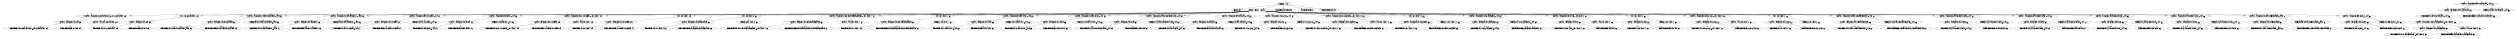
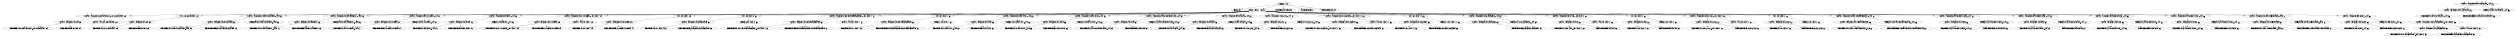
  digraph {
    n1 [label=<(METHOD,&lt;init&gt;)>]
    n2 [label=<(PARAM,this)>]
    n3 [label=<(BLOCK,&lt;empty&gt;,&lt;empty&gt;)>]
    n4 [label=<(MODIFIER,CONSTRUCTOR)>]
    n5 [label=<(MODIFIER,PUBLIC)>]
    n6 [label=<(METHOD_RETURN,void)>]
    n7 [label=<(&lt;operator&gt;.assignment,Commandline cmd = new Commandline())<SUB>209</SUB>>]
    n8 [label=<(&lt;init&gt;,new Commandline())<SUB>209</SUB>>]
    n9 [label=<(&lt;operator&gt;.assignment,boolean foundJavaFile = false)<SUB>245</SUB>>]
    n10 [label=<(&lt;operator&gt;.assignment,boolean failOnError = false)<SUB>246</SUB>>]
    n11 [label=<(&lt;operator&gt;.assignment,Path sourcePath = null)<SUB>247</SUB>>]
    n12 [label=<(&lt;operator&gt;.assignment,File destDir = null)<SUB>248</SUB>>]
    n13 [label=<(&lt;operator&gt;.assignment,Vector sourceFiles = new Vector())<SUB>249</SUB>>]
    n14 [label=<(&lt;init&gt;,new Vector())<SUB>249</SUB>>]
    n15 [label=<(&lt;init&gt;,new Vector(5))<SUB>250</SUB>>]
    n16 [label=<(&lt;operator&gt;.assignment,Vector excludePackageNames = new Vector(1))<SUB>251</SUB>>]
    n17 [label=<(&lt;init&gt;,new Vector(1))<SUB>251</SUB>>]
    n18 [label=<(&lt;operator&gt;.assignment,boolean author = true)<SUB>252</SUB>>]
    n19 [label=<(&lt;operator&gt;.assignment,boolean version = true)<SUB>253</SUB>>]
    n20 [label=<(&lt;operator&gt;.assignment,Javadoc$DocletInfo doclet = null)<SUB>254</SUB>>]
    n21 [label=<(&lt;operator&gt;.assignment,Path classpath = null)<SUB>255</SUB>>]
    n22 [label=<(&lt;operator&gt;.assignment,String group = null)<SUB>257</SUB>>]
    n23 [label=<(&lt;operator&gt;.assignment,Vector compileList = new Vector(10))<SUB>258</SUB>>]
    n24 [label=<(&lt;init&gt;,new Vector(10))<SUB>258</SUB>>]
    n25 [label=<(&lt;operator&gt;.assignment,String packageList = null)<SUB>259</SUB>>]
    n26 [label=<(&lt;operator&gt;.assignment,Vector links = new Vector(2))<SUB>260</SUB>>]
    n27 [label=<(&lt;init&gt;,new Vector(2))<SUB>260</SUB>>]
    n28 [label=<(&lt;operator&gt;.assignment,Vector groups = new Vector(2))<SUB>261</SUB>>]
    n29 [label=<(&lt;init&gt;,new Vector(2))<SUB>261</SUB>>]
    n30 [label=<(&lt;operator&gt;.assignment,boolean useDefaultExcludes = true)<SUB>262</SUB>>]
    n31 [label=<(&lt;operator&gt;.assignment,Javadoc$Html doctitle = null)<SUB>263</SUB>>]
    n32 [label=<(&lt;operator&gt;.assignment,Javadoc$Html header = null)<SUB>264</SUB>>]
    n33 [label=<(&lt;operator&gt;.assignment,Javadoc$Html footer = null)<SUB>265</SUB>>]
    n34 [label=<(&lt;operator&gt;.assignment,Javadoc$Html bottom = null)<SUB>266</SUB>>]
    n35 [label=<(&lt;operator&gt;.assignment,boolean useExternalFile = false)<SUB>267</SUB>>]
    n36 [label=<(&lt;operator&gt;.assignment,File tmpList = null)<SUB>268</SUB>>]
    n37 [label=<(&lt;operator&gt;.fieldAccess,this.cmd)<SUB>209</SUB>>]
    n38 [label=<(&lt;operator&gt;.alloc,new Commandline())<SUB>209</SUB>>]
    n39 [label=<(&lt;operator&gt;.fieldAccess,this.cmd)<SUB>209</SUB>>]
    n40 [label=<(&lt;operator&gt;.fieldAccess,this.foundJavaFile)<SUB>245</SUB>>]
    n41 [label=<(LITERAL,false,boolean foundJavaFile = false)<SUB>245</SUB>>]
    n42 [label=<(&lt;operator&gt;.fieldAccess,this.failOnError)<SUB>246</SUB>>]
    n43 [label=<(LITERAL,false,boolean failOnError = false)<SUB>246</SUB>>]
    n44 [label=<(&lt;operator&gt;.fieldAccess,this.sourcePath)<SUB>247</SUB>>]
    n45 [label=<(LITERAL,null,Path sourcePath = null)<SUB>247</SUB>>]
    n46 [label=<(&lt;operator&gt;.fieldAccess,this.destDir)<SUB>248</SUB>>]
    n47 [label=<(LITERAL,null,File destDir = null)<SUB>248</SUB>>]
    n48 [label=<(&lt;operator&gt;.fieldAccess,this.sourceFiles)<SUB>249</SUB>>]
    n49 [label=<(&lt;operator&gt;.alloc,new Vector())<SUB>249</SUB>>]
    n50 [label=<(&lt;operator&gt;.fieldAccess,this.sourceFiles)<SUB>249</SUB>>]
    n51 [label=<(&lt;operator&gt;.assignment,Vector packageNames = new Vector(5))<SUB>250</SUB>>]
    n52 [label=<(&lt;operator&gt;.fieldAccess,this.packageNames)<SUB>250</SUB>>]
    n53 [label=<(&lt;operator&gt;.alloc,new Vector(5))<SUB>250</SUB>>]
    n54 [label=<(&lt;operator&gt;.fieldAccess,this.packageNames)<SUB>250</SUB>>]
    n55 [label=<(LITERAL,5,new Vector(5))<SUB>250</SUB>>]
    n56 [label=<(&lt;operator&gt;.fieldAccess,this.excludePackageNames)<SUB>251</SUB>>]
    n57 [label=<(&lt;operator&gt;.alloc,new Vector(1))<SUB>251</SUB>>]
    n58 [label=<(&lt;operator&gt;.fieldAccess,this.excludePackageNames)<SUB>251</SUB>>]
    n59 [label=<(LITERAL,1,new Vector(1))<SUB>251</SUB>>]
    n60 [label=<(&lt;operator&gt;.fieldAccess,this.author)<SUB>252</SUB>>]
    n61 [label=<(LITERAL,true,boolean author = true)<SUB>252</SUB>>]
    n62 [label=<(&lt;operator&gt;.fieldAccess,this.version)<SUB>253</SUB>>]
    n63 [label=<(LITERAL,true,boolean version = true)<SUB>253</SUB>>]
    n64 [label=<(&lt;operator&gt;.fieldAccess,this.doclet)<SUB>254</SUB>>]
    n65 [label=<(LITERAL,null,Javadoc$DocletInfo doclet = null)<SUB>254</SUB>>]
    n66 [label=<(&lt;operator&gt;.fieldAccess,this.classpath)<SUB>255</SUB>>]
    n67 [label=<(LITERAL,null,Path classpath = null)<SUB>255</SUB>>]
    n68 [label=<(&lt;operator&gt;.assignment,Path bootclasspath = null)<SUB>256</SUB>>]
    n69 [label=<(&lt;operator&gt;.fieldAccess,this.bootclasspath)<SUB>256</SUB>>]
    n70 [label=<(LITERAL,null,Path bootclasspath = null)<SUB>256</SUB>>]
    n71 [label=<(&lt;operator&gt;.fieldAccess,this.group)<SUB>257</SUB>>]
    n72 [label=<(LITERAL,null,String group = null)<SUB>257</SUB>>]
    n73 [label=<(&lt;operator&gt;.fieldAccess,this.compileList)<SUB>258</SUB>>]
    n74 [label=<(&lt;operator&gt;.alloc,new Vector(10))<SUB>258</SUB>>]
    n75 [label=<(&lt;operator&gt;.fieldAccess,this.compileList)<SUB>258</SUB>>]
    n76 [label=<(LITERAL,10,new Vector(10))<SUB>258</SUB>>]
    n77 [label=<(&lt;operator&gt;.fieldAccess,this.packageList)<SUB>259</SUB>>]
    n78 [label=<(LITERAL,null,String packageList = null)<SUB>259</SUB>>]
    n79 [label=<(&lt;operator&gt;.fieldAccess,this.links)<SUB>260</SUB>>]
    n80 [label=<(&lt;operator&gt;.alloc,new Vector(2))<SUB>260</SUB>>]
    n81 [label=<(&lt;operator&gt;.fieldAccess,this.links)<SUB>260</SUB>>]
    n82 [label=<(LITERAL,2,new Vector(2))<SUB>260</SUB>>]
    n83 [label=<(&lt;operator&gt;.fieldAccess,this.groups)<SUB>261</SUB>>]
    n84 [label=<(&lt;operator&gt;.alloc,new Vector(2))<SUB>261</SUB>>]
    n85 [label=<(&lt;operator&gt;.fieldAccess,this.groups)<SUB>261</SUB>>]
    n86 [label=<(LITERAL,2,new Vector(2))<SUB>261</SUB>>]
    n87 [label=<(&lt;operator&gt;.fieldAccess,this.useDefaultExcludes)<SUB>262</SUB>>]
    n88 [label=<(LITERAL,true,boolean useDefaultExcludes = true)<SUB>262</SUB>>]
    n89 [label=<(&lt;operator&gt;.fieldAccess,this.doctitle)<SUB>263</SUB>>]
    n90 [label=<(LITERAL,null,Javadoc$Html doctitle = null)<SUB>263</SUB>>]
    n91 [label=<(&lt;operator&gt;.fieldAccess,this.header)<SUB>264</SUB>>]
    n92 [label=<(LITERAL,null,Javadoc$Html header = null)<SUB>264</SUB>>]
    n93 [label=<(&lt;operator&gt;.fieldAccess,this.footer)<SUB>265</SUB>>]
    n94 [label=<(LITERAL,null,Javadoc$Html footer = null)<SUB>265</SUB>>]
    n95 [label=<(&lt;operator&gt;.fieldAccess,this.bottom)<SUB>266</SUB>>]
    n96 [label=<(LITERAL,null,Javadoc$Html bottom = null)<SUB>266</SUB>>]
    n97 [label=<(&lt;operator&gt;.fieldAccess,this.useExternalFile)<SUB>267</SUB>>]
    n98 [label=<(LITERAL,false,boolean useExternalFile = false)<SUB>267</SUB>>]
    n99 [label=<(&lt;operator&gt;.fieldAccess,this.tmpList)<SUB>268</SUB>>]
    n100 [label=<(LITERAL,null,File tmpList = null)<SUB>268</SUB>>]
    n101 [label=<(IDENTIFIER,this,Commandline cmd = new Commandline())<SUB>209</SUB>>]
    n102 [label=<(FIELD_IDENTIFIER,cmd,cmd)<SUB>209</SUB>>]
    n103 [label=<(IDENTIFIER,this,new Commandline())<SUB>209</SUB>>]
    n104 [label=<(FIELD_IDENTIFIER,cmd,cmd)<SUB>209</SUB>>]
    n105 [label=<(IDENTIFIER,this,boolean foundJavaFile = false)<SUB>245</SUB>>]
    n106 [label=<(FIELD_IDENTIFIER,foundJavaFile,foundJavaFile)<SUB>245</SUB>>]
    n107 [label=<(IDENTIFIER,this,boolean failOnError = false)<SUB>246</SUB>>]
    n108 [label=<(FIELD_IDENTIFIER,failOnError,failOnError)<SUB>246</SUB>>]
    n109 [label=<(IDENTIFIER,this,Path sourcePath = null)<SUB>247</SUB>>]
    n110 [label=<(FIELD_IDENTIFIER,sourcePath,sourcePath)<SUB>247</SUB>>]
    n111 [label=<(IDENTIFIER,this,File destDir = null)<SUB>248</SUB>>]
    n112 [label=<(FIELD_IDENTIFIER,destDir,destDir)<SUB>248</SUB>>]
    n113 [label=<(IDENTIFIER,this,Vector sourceFiles = new Vector())<SUB>249</SUB>>]
    n114 [label=<(FIELD_IDENTIFIER,sourceFiles,sourceFiles)<SUB>249</SUB>>]
    n115 [label=<(IDENTIFIER,this,new Vector())<SUB>249</SUB>>]
    n116 [label=<(FIELD_IDENTIFIER,sourceFiles,sourceFiles)<SUB>249</SUB>>]
    n117 [label=<(IDENTIFIER,this,Vector packageNames = new Vector(5))<SUB>250</SUB>>]
    n118 [label=<(FIELD_IDENTIFIER,packageNames,packageNames)<SUB>250</SUB>>]
    n119 [label=<(IDENTIFIER,this,new Vector(5))<SUB>250</SUB>>]
    n120 [label=<(FIELD_IDENTIFIER,packageNames,packageNames)<SUB>250</SUB>>]
    n121 [label=<(IDENTIFIER,this,Vector excludePackageNames = new Vector(1))<SUB>251</SUB>>]
    n122 [label=<(FIELD_IDENTIFIER,excludePackageNames,excludePackageNames)<SUB>251</SUB>>]
    n123 [label=<(IDENTIFIER,this,new Vector(1))<SUB>251</SUB>>]
    n124 [label=<(FIELD_IDENTIFIER,excludePackageNames,excludePackageNames)<SUB>251</SUB>>]
    n125 [label=<(IDENTIFIER,this,boolean author = true)<SUB>252</SUB>>]
    n126 [label=<(FIELD_IDENTIFIER,author,author)<SUB>252</SUB>>]
    n127 [label=<(IDENTIFIER,this,boolean version = true)<SUB>253</SUB>>]
    n128 [label=<(FIELD_IDENTIFIER,version,version)<SUB>253</SUB>>]
    n129 [label=<(IDENTIFIER,this,Javadoc$DocletInfo doclet = null)<SUB>254</SUB>>]
    n130 [label=<(FIELD_IDENTIFIER,doclet,doclet)<SUB>254</SUB>>]
    n131 [label=<(IDENTIFIER,this,Path classpath = null)<SUB>255</SUB>>]
    n132 [label=<(FIELD_IDENTIFIER,classpath,classpath)<SUB>255</SUB>>]
    n133 [label=<(IDENTIFIER,this,Path bootclasspath = null)<SUB>256</SUB>>]
    n134 [label=<(FIELD_IDENTIFIER,bootclasspath,bootclasspath)<SUB>256</SUB>>]
    n135 [label=<(IDENTIFIER,this,String group = null)<SUB>257</SUB>>]
    n136 [label=<(FIELD_IDENTIFIER,group,group)<SUB>257</SUB>>]
    n137 [label=<(IDENTIFIER,this,Vector compileList = new Vector(10))<SUB>258</SUB>>]
    n138 [label=<(FIELD_IDENTIFIER,compileList,compileList)<SUB>258</SUB>>]
    n139 [label=<(IDENTIFIER,this,new Vector(10))<SUB>258</SUB>>]
    n140 [label=<(FIELD_IDENTIFIER,compileList,compileList)<SUB>258</SUB>>]
-   n141 [label=<(IDENTIFIER,this,String packageList = null)<SUB>259</SUB>>]
    n142 [label=<(FIELD_IDENTIFIER,packageList,packageList)<SUB>259</SUB>>]
    n143 [label=<(IDENTIFIER,this,Vector links = new Vector(2))<SUB>260</SUB>>]
    n144 [label=<(FIELD_IDENTIFIER,links,links)<SUB>260</SUB>>]
    n145 [label=<(IDENTIFIER,this,new Vector(2))<SUB>260</SUB>>]
    n146 [label=<(FIELD_IDENTIFIER,links,links)<SUB>260</SUB>>]
    n147 [label=<(IDENTIFIER,this,Vector groups = new Vector(2))<SUB>261</SUB>>]
    n148 [label=<(FIELD_IDENTIFIER,groups,groups)<SUB>261</SUB>>]
    n149 [label=<(IDENTIFIER,this,new Vector(2))<SUB>261</SUB>>]
    n150 [label=<(FIELD_IDENTIFIER,groups,groups)<SUB>261</SUB>>]
    n151 [label=<(IDENTIFIER,this,boolean useDefaultExcludes = true)<SUB>262</SUB>>]
    n152 [label=<(FIELD_IDENTIFIER,useDefaultExcludes,useDefaultExcludes)<SUB>262</SUB>>]
    n153 [label=<(IDENTIFIER,this,Javadoc$Html doctitle = null)<SUB>263</SUB>>]
    n154 [label=<(FIELD_IDENTIFIER,doctitle,doctitle)<SUB>263</SUB>>]
    n155 [label=<(IDENTIFIER,this,Javadoc$Html header = null)<SUB>264</SUB>>]
    n156 [label=<(FIELD_IDENTIFIER,header,header)<SUB>264</SUB>>]
    n157 [label=<(IDENTIFIER,this,Javadoc$Html footer = null)<SUB>265</SUB>>]
    n158 [label=<(FIELD_IDENTIFIER,footer,footer)<SUB>265</SUB>>]
    n159 [label=<(IDENTIFIER,this,Javadoc$Html bottom = null)<SUB>266</SUB>>]
    n160 [label=<(FIELD_IDENTIFIER,bottom,bottom)<SUB>266</SUB>>]
    n161 [label=<(IDENTIFIER,this,boolean useExternalFile = false)<SUB>267</SUB>>]
    n162 [label=<(FIELD_IDENTIFIER,useExternalFile,useExternalFile)<SUB>267</SUB>>]
    n163 [label=<(IDENTIFIER,this,File tmpList = null)<SUB>268</SUB>>]
    n164 [label=<(FIELD_IDENTIFIER,tmpList,tmpList)<SUB>268</SUB>>]
    n1 -> n2
    n1 -> n3
    n1 -> n4
    n1 -> n5
    n1 -> n6
    n3 -> n7
    n3 -> n8
    n3 -> n9
    n3 -> n10
    n3 -> n11
    n3 -> n12
    n3 -> n13
    n3 -> n14
    n3 -> n15
    n3 -> n16
    n3 -> n17
    n3 -> n18
    n3 -> n19
    n3 -> n20
    n3 -> n21
    n3 -> n22
    n3 -> n23
    n3 -> n24
    n3 -> n25
    n3 -> n26
    n3 -> n27
    n3 -> n28
    n3 -> n29
    n3 -> n30
    n3 -> n31
    n3 -> n32
    n3 -> n33
    n3 -> n34
    n3 -> n35
    n3 -> n36
    n7 -> n37
    n7 -> n38
    n8 -> n39
    n9 -> n40
    n9 -> n41
    n10 -> n42
    n10 -> n43
    n11 -> n44
    n11 -> n45
    n12 -> n46
    n12 -> n47
    n13 -> n48
    n13 -> n49
    n14 -> n50
    n15 -> n54
    n15 -> n55
    n16 -> n56
    n16 -> n57
    n17 -> n58
    n17 -> n59
    n18 -> n60
    n18 -> n61
    n19 -> n62
    n19 -> n63
    n20 -> n64
    n20 -> n65
    n21 -> n66
    n21 -> n67
    n22 -> n71
    n22 -> n72
    n23 -> n73
    n23 -> n74
    n24 -> n75
    n24 -> n76
    n25 -> n77
    n25 -> n78
    n26 -> n79
    n26 -> n80
    n27 -> n81
    n27 -> n82
    n28 -> n83
    n28 -> n84
    n29 -> n85
    n29 -> n86
    n30 -> n87
    n30 -> n88
    n31 -> n89
    n31 -> n90
    n32 -> n91
    n32 -> n92
    n33 -> n93
    n33 -> n94
    n34 -> n95
    n34 -> n96
    n35 -> n97
    n35 -> n98
    n36 -> n99
    n36 -> n100
    n37 -> n101
    n37 -> n102
    n39 -> n103
    n39 -> n104
    n40 -> n105
    n40 -> n106
    n42 -> n107
    n42 -> n108
    n44 -> n109
    n44 -> n110
    n46 -> n111
    n46 -> n112
    n48 -> n113
    n48 -> n114
    n50 -> n115
    n50 -> n116
    n51 -> n52
    n51 -> n53
    n52 -> n117
    n52 -> n118
    n54 -> n119
    n54 -> n120
    n56 -> n121
    n56 -> n122
    n58 -> n123
    n58 -> n124
    n60 -> n125
    n60 -> n126
    n62 -> n127
    n62 -> n128
    n64 -> n129
    n64 -> n130
    n66 -> n131
    n66 -> n132
    n68 -> n69
    n68 -> n70
    n69 -> n133
    n69 -> n134
    n71 -> n135
    n71 -> n136
    n73 -> n137
    n73 -> n138
    n75 -> n139
    n75 -> n140
-   n77 -> n141
    n77 -> n142
    n79 -> n143
    n79 -> n144
    n81 -> n145
    n81 -> n146
    n83 -> n147
    n83 -> n148
    n85 -> n149
    n85 -> n150
    n87 -> n151
    n87 -> n152
    n89 -> n153
    n89 -> n154
    n91 -> n155
    n91 -> n156
    n93 -> n157
    n93 -> n158
    n95 -> n159
    n95 -> n160
    n97 -> n161
    n97 -> n162
    n99 -> n163
    n99 -> n164
    n133 -> n51
  }
